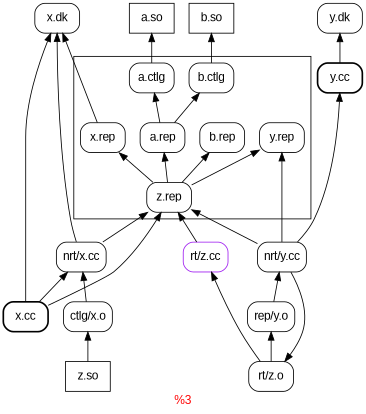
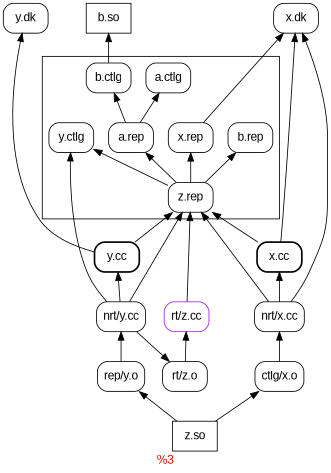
  digraph {
    fontcolor=red
    fontname="Liberation Sans"
    label="\G"
    rankdir=TB
    node [fontname="Liberation Sans" shape=rect style=rounded]
    edge [dir=back fontname="Liberation Sans"]
    "x.dk"
    "y.dk"
-   "a.so" [style=none]
    "b.so" [style=none]
    "rt/z.cc" [color=purple]
    "nrt/x.cc"
    "nrt/y.cc"
    "a.rep"
    "b.rep"
    "x.rep"
-   "y.rep"
+   "y.rep" [label="y.ctlg"]
    "a.ctlg"
    "z.rep"
    "b.ctlg"
    "x.cc" [style="rounded,bold"]
    "y.cc" [style="rounded,bold"]
    "rt/z.o"
    n18 [label="ctlg/x.o"]
    n19 [label="rep/y.o"]
    "z.so" [style=none]
    subgraph sub_1 {
      rank=same
      "x.dk"
      "y.dk"
-     "a.so"
      "b.so"
    }
    subgraph sub_2 {
      rank=same
      "rt/z.cc"
      "nrt/x.cc"
      "nrt/y.cc"
    }
    subgraph cluster_3 {
      label=""
      "a.ctlg"
      "z.rep"
      "b.ctlg"
      subgraph sub_4 {
        label=""
        rank=same
        "a.rep"
        "b.rep"
        "x.rep"
        "y.rep"
      }
    }
    "x.dk" -> "nrt/x.cc" [weight=2]
    "x.dk" -> "x.rep" [weight=2]
    "x.dk" -> "x.cc"
    "y.dk" -> "y.cc"
-   "a.so" -> "a.ctlg"
    "b.so" -> "b.ctlg"
    "rt/z.cc" -> "rt/z.o"
    "nrt/x.cc" -> n18 [weight=2]
    "nrt/y.cc" -> n19 [weight=2]
    "a.rep" -> "z.rep"
    "b.rep" -> "z.rep"
    "x.rep" -> "z.rep"
    "y.rep" -> "nrt/y.cc" [weight=2]
    "y.rep" -> "z.rep"
    "a.ctlg" -> "a.rep"
    "z.rep" -> "rt/z.cc"
    "z.rep" -> "nrt/x.cc"
    "z.rep" -> "nrt/y.cc"
    "z.rep" -> "x.cc"
+   "z.rep" -> "y.cc"
    "b.ctlg" -> "a.rep"
-   "nrt/x.cc" -> "x.cc"
+   "x.cc" -> "nrt/x.cc"
    "y.cc" -> "nrt/y.cc"
    "rt/z.o" -> "nrt/y.cc"
    n18 -> "z.so"
-   n19 -> "rt/z.o"
+   n19 -> "z.so"
  }
